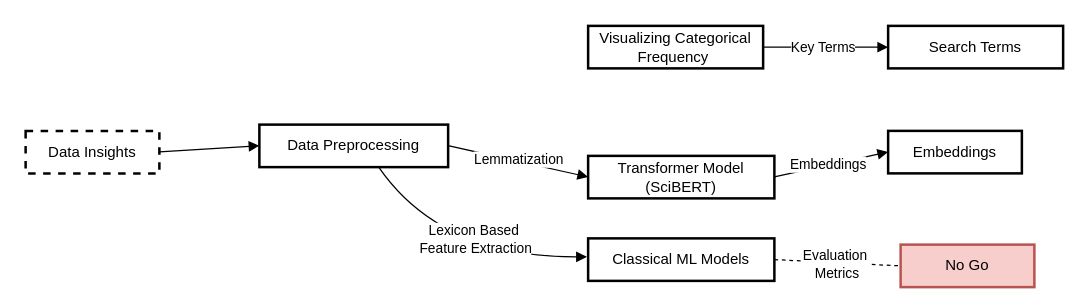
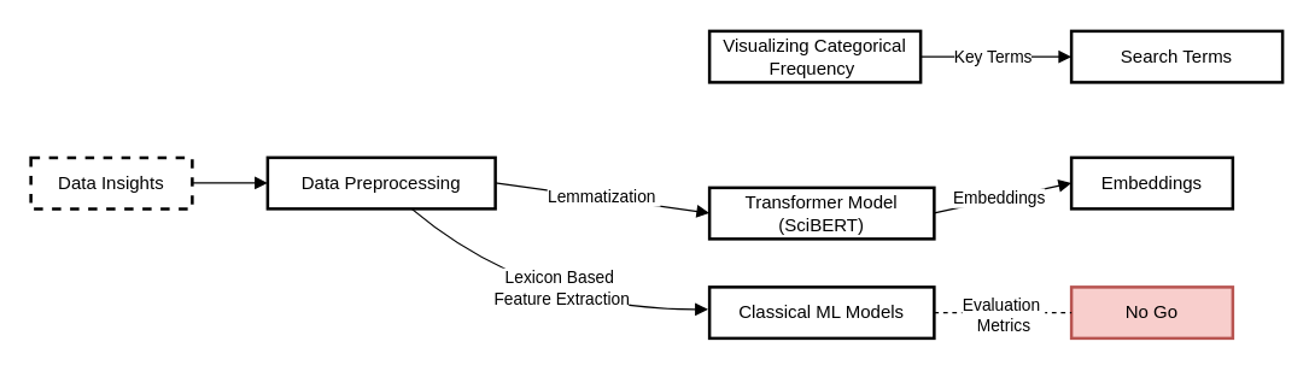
  <mxCell id="0" />
  <mxCell id="1" parent="0" />
  <mxCell id="2" value="Data Insights" style="whiteSpace=wrap;strokeWidth=2;dashed=1;" parent="1" vertex="1"><mxGeometry x="20" y="104" width="107" height="34" as="geometry" /></mxCell>
- <mxCell id="3" value="Data Preprocessing" style="whiteSpace=wrap;strokeWidth=2;" parent="1" vertex="1"><mxGeometry x="207" y="99" width="151" height="34" as="geometry" /></mxCell>
+ <mxCell id="3" value="Data Preprocessing" style="whiteSpace=wrap;strokeWidth=2;" parent="1" vertex="1"><mxGeometry x="177" y="104" width="151" height="34" as="geometry" /></mxCell>
  <mxCell id="4" value="Visualizing Categorical Frequency " style="whiteSpace=wrap;strokeWidth=2;" parent="1" vertex="1"><mxGeometry x="470" y="20" width="140" height="34" as="geometry" /></mxCell>
  <mxCell id="5" value="Transformer Model (SciBERT)" style="whiteSpace=wrap;strokeWidth=2;" parent="1" vertex="1"><mxGeometry x="470" y="124" width="149" height="34" as="geometry" /></mxCell>
  <mxCell id="6" value="Embeddings" style="whiteSpace=wrap;strokeWidth=2;" parent="1" vertex="1"><mxGeometry x="710" y="104" width="107" height="34" as="geometry" /></mxCell>
  <mxCell id="7" value="" style="curved=1;startArrow=none;endArrow=block;exitX=0.997;exitY=0.496;entryX=-0.002;entryY=0.496;" parent="1" source="2" target="3" edge="1"><mxGeometry relative="1" as="geometry"><Array as="points" /></mxGeometry></mxCell>
  <mxCell id="8" value="" style="curved=1;startArrow=none;endArrow=block;exitX=0.995;exitY=0.496;entryX=0.002;entryY=0.496;" parent="1" source="3" target="5" edge="1"><mxGeometry relative="1" as="geometry"><Array as="points" /></mxGeometry></mxCell>
  <mxCell id="9" value="Lemmatization&amp;nbsp;" style="edgeLabel;html=1;align=center;verticalAlign=middle;resizable=0;points=[];" vertex="1" connectable="0" parent="8"><mxGeometry x="-0.052" y="3" relative="1" as="geometry"><mxPoint x="4" y="2" as="offset" /></mxGeometry></mxCell>
  <mxCell id="10" value="" style="curved=1;startArrow=none;endArrow=block;exitX=0.631;exitY=0.995;entryX=-0.003;entryY=0.493;" parent="1" source="3" edge="1"><mxGeometry relative="1" as="geometry"><Array as="points"><mxPoint x="352" y="205" /></Array><mxPoint x="469" y="204.774" as="targetPoint" /></mxGeometry></mxCell>
  <mxCell id="11" value="Lexicon Based&amp;nbsp;&lt;div&gt;Feature Extraction&lt;/div&gt;" style="edgeLabel;html=1;align=center;verticalAlign=middle;resizable=0;points=[];" vertex="1" connectable="0" parent="10"><mxGeometry x="0.126" y="14" relative="1" as="geometry"><mxPoint as="offset" /></mxGeometry></mxCell>
  <mxCell id="12" value="" style="curved=1;startArrow=none;endArrow=block;exitX=0.997;exitY=0.499;entryX=0;entryY=0.5;entryDx=0;entryDy=0;" parent="1" source="4" target="16" edge="1"><mxGeometry relative="1" as="geometry"><Array as="points"><mxPoint x="624" y="37" /></Array></mxGeometry></mxCell>
  <mxCell id="13" value="Key Terms" style="edgeLabel;html=1;align=center;verticalAlign=middle;resizable=0;points=[];" vertex="1" connectable="0" parent="12"><mxGeometry x="-0.05" y="1" relative="1" as="geometry"><mxPoint as="offset" /></mxGeometry></mxCell>
  <mxCell id="14" value="" style="curved=1;startArrow=none;endArrow=block;exitX=1.003;exitY=0.496;entryX=0.004;entryY=0.496;" parent="1" source="5" target="6" edge="1"><mxGeometry relative="1" as="geometry"><Array as="points" /></mxGeometry></mxCell>
  <mxCell id="15" value="Embeddings" style="edgeLabel;html=1;align=center;verticalAlign=middle;resizable=0;points=[];" vertex="1" connectable="0" parent="14"><mxGeometry x="0.025" y="-1" relative="1" as="geometry"><mxPoint x="-5" y="-1" as="offset" /></mxGeometry></mxCell>
  <mxCell id="16" value="Search Terms" style="whiteSpace=wrap;strokeWidth=2;" vertex="1" parent="1"><mxGeometry x="710" y="20" width="140" height="34" as="geometry" /></mxCell>
  <mxCell id="17" value="Classical ML Models" style="whiteSpace=wrap;strokeWidth=2;" vertex="1" parent="1"><mxGeometry x="470" y="190" width="149" height="34" as="geometry" /></mxCell>
- <mxCell id="18" value="No Go" style="whiteSpace=wrap;strokeWidth=2;fillColor=#f8cecc;strokeColor=#b85450;" vertex="1" parent="1"><mxGeometry x="720" y="195" width="107" height="34" as="geometry" /></mxCell>
+ <mxCell id="18" value="No Go" style="whiteSpace=wrap;strokeWidth=2;fillColor=#f8cecc;strokeColor=#b85450;" vertex="1" parent="1"><mxGeometry x="710" y="190" width="107" height="34" as="geometry" /></mxCell>
  <mxCell id="19" value="" style="endArrow=none;dashed=1;html=1;rounded=0;exitX=1;exitY=0.5;exitDx=0;exitDy=0;entryX=0;entryY=0.5;entryDx=0;entryDy=0;" edge="1" parent="1" source="17" target="18"><mxGeometry width="50" height="50" relative="1" as="geometry"><mxPoint x="550" y="190" as="sourcePoint" /><mxPoint x="600" y="140" as="targetPoint" /></mxGeometry></mxCell>
  <mxCell id="20" value="Evaluation&amp;nbsp;&lt;div&gt;Metrics&lt;/div&gt;" style="edgeLabel;html=1;align=center;verticalAlign=middle;resizable=0;points=[];" vertex="1" connectable="0" parent="19"><mxGeometry x="-0.003" y="-1" relative="1" as="geometry"><mxPoint as="offset" /></mxGeometry></mxCell>
